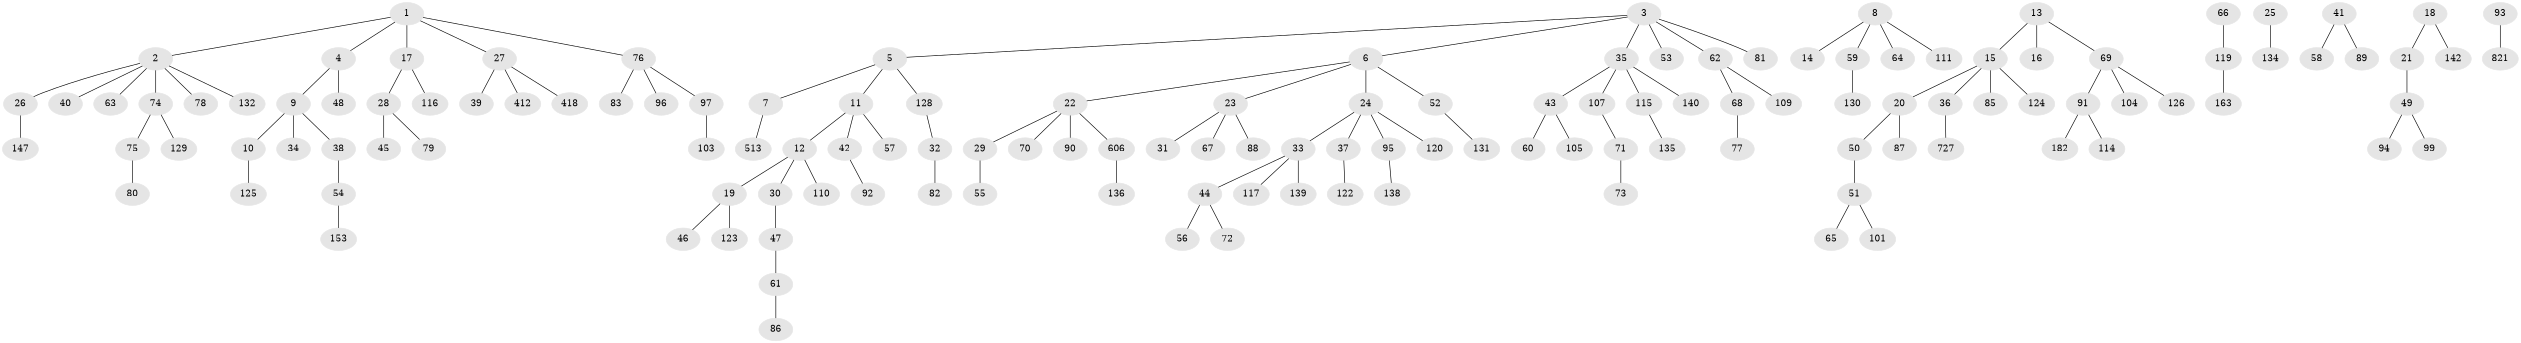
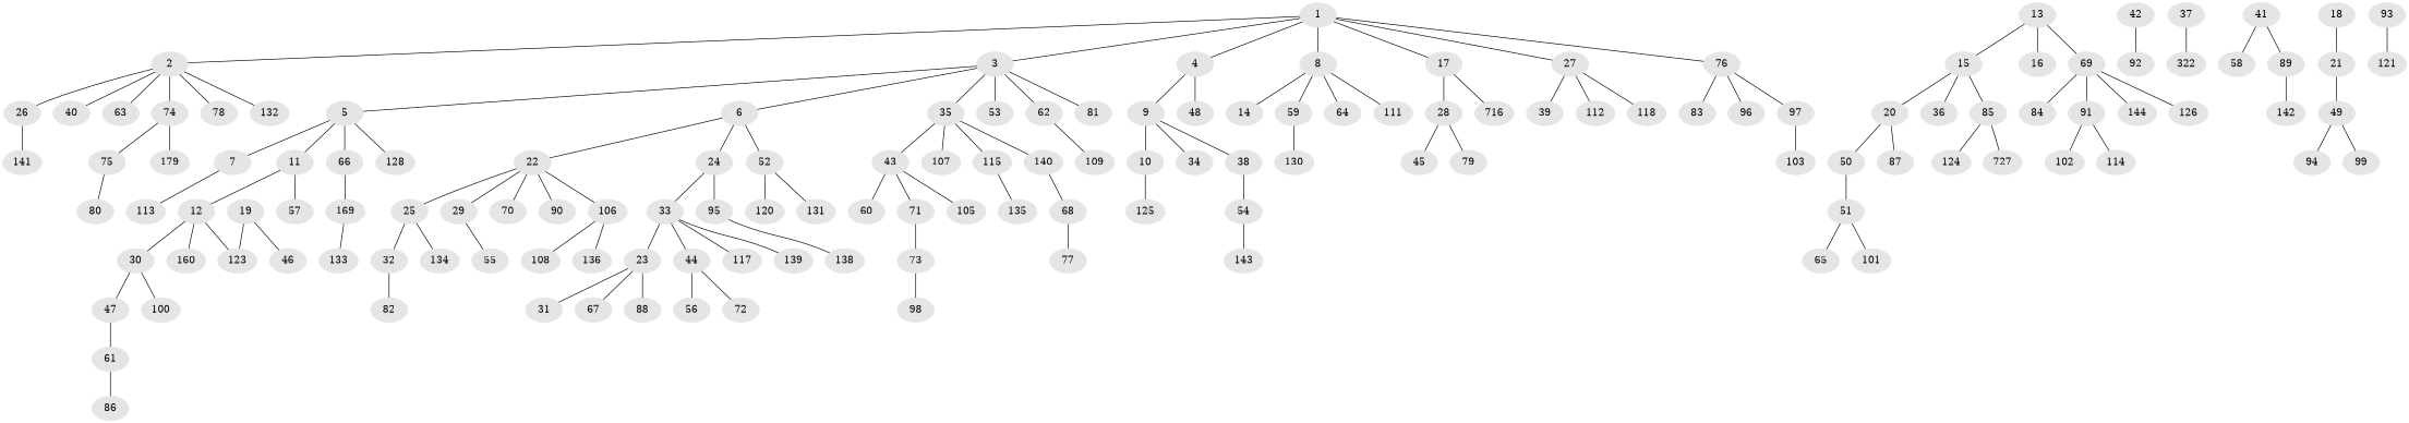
  graph {
    fontname="DejaVu Serif"
    node [color=gray90 fontname="DejaVu Serif" style=filled]
    edge [fontname="DejaVu Serif"]
    1
    2
    3
    4
    8
    17
    27
    76
    26
    40
    63
    74
    78
    132
    5
    6
    35
    53
    62
    81
    9
    48
    14
    59
    64
    111
    28
-   116
+   116 [label=716]
    39
-   112 [label=412]
-   118 [label=418]
+   112
+   118
    83
    96
    97
    13
    15
    16
    69
-   141 [label=147]
+   141
    75
-   129
+   129 [label=179]
    7
    11
    66
    128
    22
    23
    24
    52
    43
    107
    115
    140
    68
    109
    10
    34
    38
-   113 [label=513]
+   113
    12
    42
    57
-   119
+   119 [label=169]
    25
    29
    70
    90
-   106 [label=606]
+   106
    31
    67
    88
    33
    37
    95
    120
    131
    41
    58
    89
    130
    125
    54
    19
    30
-   110
+   110 [label=160]
    92
    46
    123
    47
+   100
    20
    36
    85
    124
    18
    21
    142
+   84
    91
-   104
+   104 [label=144]
    126
    50
    87
    n104 [label=727]
    45
    79
    49
    51
    94
    99
    32
    134
    55
+   108
    136
    44
    117
    139
-   122
+   122 [label=322]
    138
    82
    93
-   121 [label=821]
+   121
    61
    56
    72
    60
    71
    105
    135
-   143 [label=153]
+   143
    73
    86
    65
    101
    77
-   133 [label=163]
-   102 [label=182]
+   133
+   102
    114
+   98
    80
    103
    1 -- 2
+   1 -- 3
    1 -- 4
+   1 -- 8
    1 -- 17
    1 -- 27
    1 -- 76
    2 -- 26
    2 -- 40
    2 -- 63
    2 -- 74
    2 -- 78
    2 -- 132
    3 -- 5
    3 -- 6
    3 -- 35
    3 -- 53
    3 -- 62
    3 -- 81
    4 -- 9
    4 -- 48
    8 -- 14
    8 -- 59
    8 -- 64
    8 -- 111
    17 -- 28
    17 -- 116
    27 -- 39
    27 -- 112
    27 -- 118
    76 -- 83
    76 -- 96
    76 -- 97
    26 -- 141
    74 -- 75
    74 -- 129
    5 -- 7
    5 -- 11
+   5 -- 66
    5 -- 128
    6 -- 22
-   6 -- 23
+   33 -- 23
    6 -- 24
    6 -- 52
    35 -- 43
    35 -- 107
    35 -- 115
    35 -- 140
-   62 -- 68
+   140 -- 68
    62 -- 109
    9 -- 10
    9 -- 34
    9 -- 38
    59 -- 130
    28 -- 45
    28 -- 79
    97 -- 103
    13 -- 15
    13 -- 16
    13 -- 69
    15 -- 20
    15 -- 36
    15 -- 85
-   15 -- 124
+   85 -- 124
+   69 -- 84
    69 -- 91
    69 -- 104
    69 -- 126
    75 -- 80
    7 -- 113
    11 -- 12
-   11 -- 42
    11 -- 57
    66 -- 119
+   22 -- 25
    22 -- 29
    22 -- 70
    22 -- 90
    22 -- 106
    23 -- 31
    23 -- 67
    23 -- 88
    24 -- 33
-   24 -- 37
    24 -- 95
-   24 -- 120
+   52 -- 120
    52 -- 131
    43 -- 60
-   107 -- 71
+   43 -- 71
    43 -- 105
    115 -- 135
    68 -- 77
    10 -- 125
    38 -- 54
-   12 -- 19
+   12 -- 123
    12 -- 30
    12 -- 110
    42 -- 92
    119 -- 133
-   128 -- 32
+   25 -- 32
    25 -- 134
    29 -- 55
+   106 -- 108
    106 -- 136
    33 -- 44
    33 -- 117
    33 -- 139
    37 -- 122
    95 -- 138
    41 -- 58
    41 -- 89
    54 -- 143
    19 -- 46
    19 -- 123
    30 -- 47
+   30 -- 100
    47 -- 61
    20 -- 50
    20 -- 87
-   36 -- n104
+   85 -- n104
    18 -- 21
-   18 -- 142
+   89 -- 142
    21 -- 49
    91 -- 102
    91 -- 114
    50 -- 51
    49 -- 94
    49 -- 99
    51 -- 65
    51 -- 101
    32 -- 82
    44 -- 56
    44 -- 72
    93 -- 121
    61 -- 86
    71 -- 73
+   73 -- 98
  }
